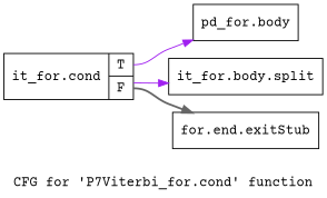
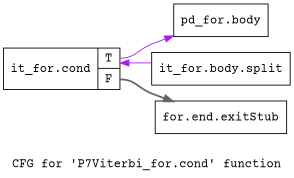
  digraph {
    fontname="Courier Prime"
    label="CFG for 'P7Viterbi_for.cond' function"
    rankdir=LR
    node [fontname="Courier Prime" shape=record]
    edge [color=purple fontname="Courier Prime" style=solid]
    n1 [label="{it_for.cond|{<s0>T|<s1>F}}"]
    n2 [label="{for.end.exitStub}"]
    n3 [label="{pd_for.body}"]
    n4 [label="{it_for.body.split}"]
    n1 -> n2 [color=gray40 style=bold tailport=s1]
    n1 -> n3 [tailport=s0]
-   n1 -> n4
+   n4 -> n1
  }
